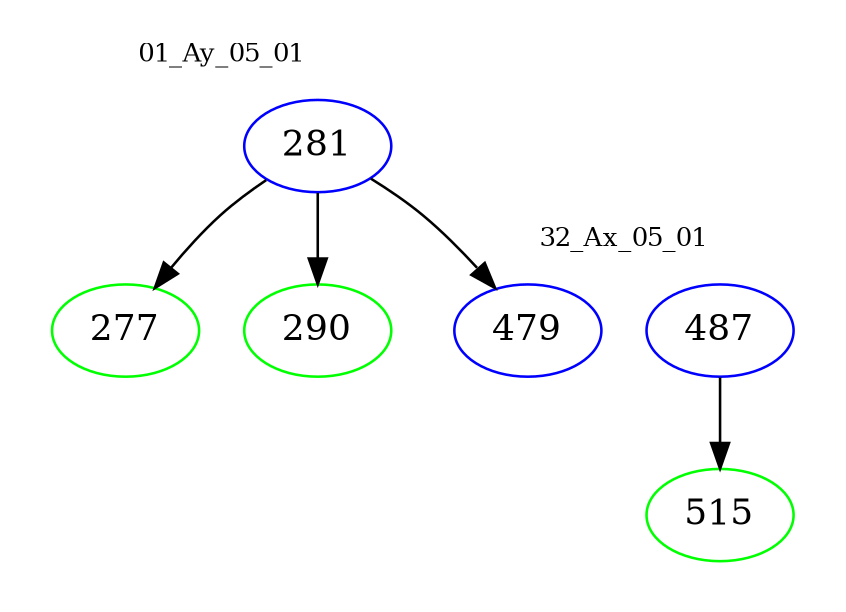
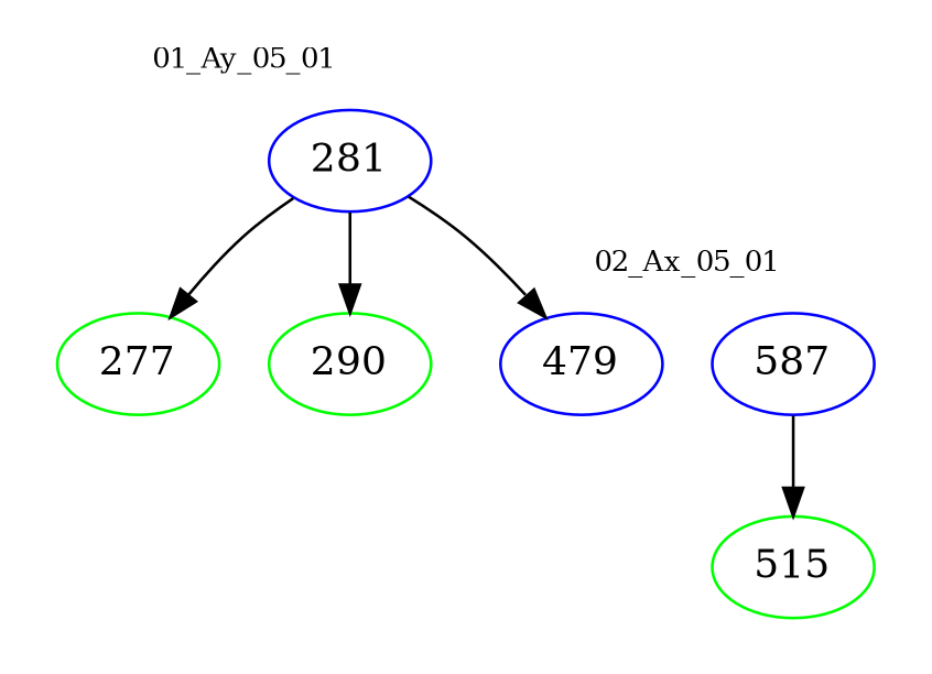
  digraph {
    node [color=blue]
    edge [color=black]
-   n1 [label=487]
+   n1 [label=587]
    n2 [label=479]
    n3 [color=green label=515]
    n4 [label=281]
    n5 [color=green label=277]
    n6 [color=green label=290]
    subgraph cluster_1 {
      color=white
      fontsize=10
-     label="32_Ax_05_01"
+     label="02_Ax_05_01"
      n1
      n2
      n3
    }
    subgraph cluster_2 {
      color=white
      fontsize=10
      label="01_Ay_05_01"
      n4
      n5
      n6
    }
    n1 -> n3
    n4 -> n2
    n4 -> n5
    n4 -> n6
  }
